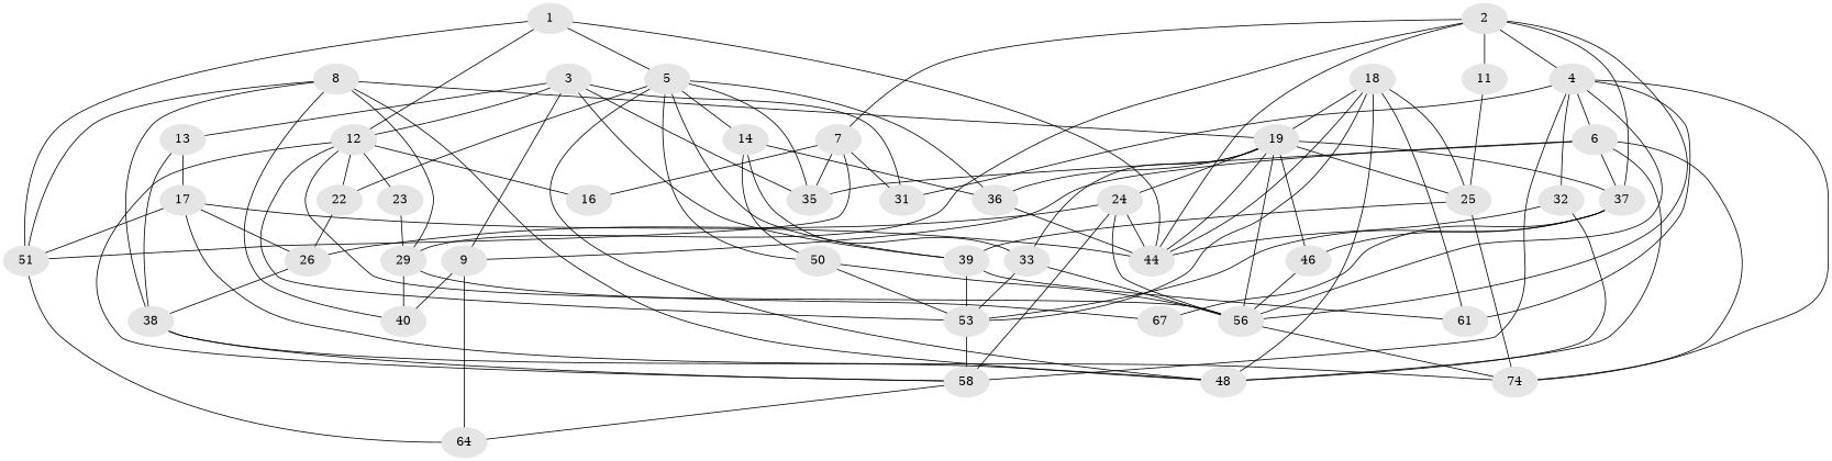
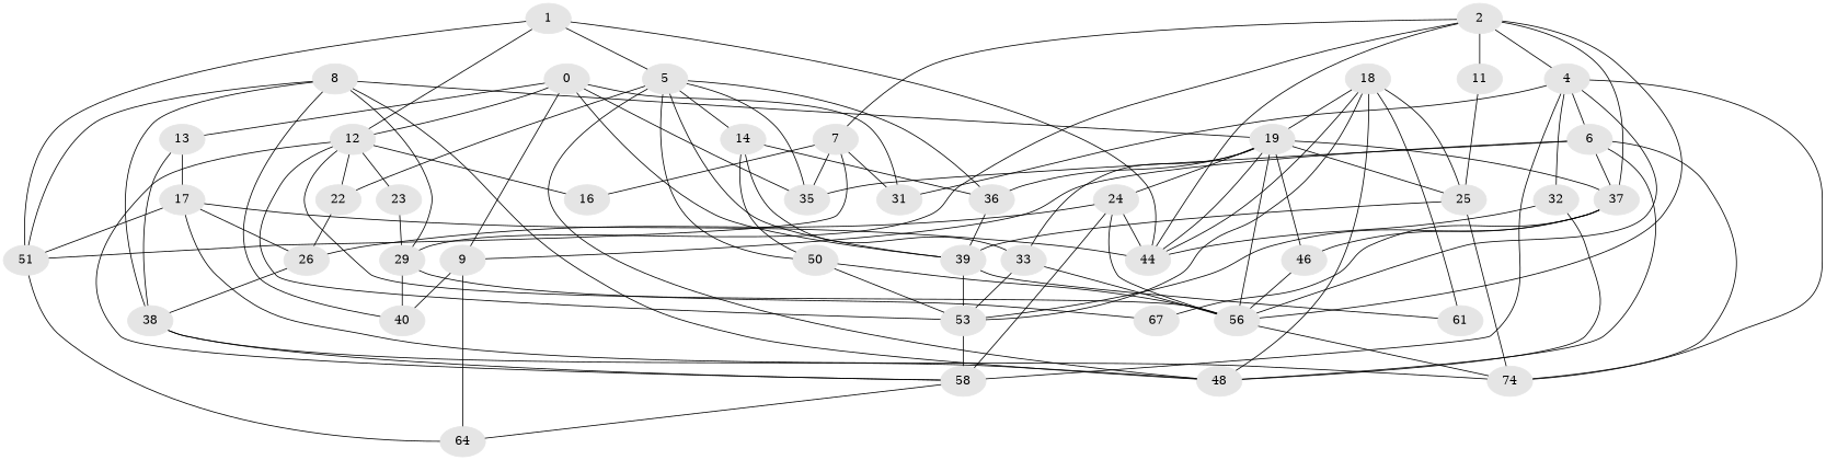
  graph {
    node [color=gray90 style=filled]
    1 [super="+27"]
    5 [super="+15"]
    12 [super="+72"]
    44 [super="+49"]
    51 [super="+52"]
    35 [super="+60"]
    39 [super="+69"]
    14 [super="+68"]
    22
    36
    48 [super="+54"]
    50
    56 [super="+75"]
    58 [super="+63"]
    16
    23
    53 [super="+65"]
    64 [super="+70"]
    2 [super="+42"]
    4 [super="+28"]
    7 [super="+71"]
    11 [super="+41"]
    29 [super="+73"]
    37 [super="+66"]
    31
    6 [super="+55"]
    32
    61
    74
    25 [super="+34"]
    40
    67
    46
-   3 [super="+47"]
+   3 [super="+47" label=0]
    9 [super="+10"]
    13
    38
    17 [super="+57"]
    33 [super="+62"]
    26
    8 [super="+45"]
    19 [super="+21"]
    24 [super="+30"]
    18 [super="+20"]
    1 -- 5
    1 -- 12
    1 -- 44
    1 -- 51
    5 -- 35
    5 -- 39
    5 -- 14
    5 -- 22
    5 -- 36
    5 -- 48
    5 -- 50
    12 -- 22
    12 -- 56
    12 -- 58
    12 -- 16
    12 -- 23
    12 -- 53
    51 -- 64
    39 -- 53
    39 -- 61
    14 -- 36
    14 -- 50
    14 -- 33
    22 -- 26
-   36 -- 44
+   36 -- 39
    50 -- 56
    50 -- 53
    56 -- 74
    58 -- 64
    23 -- 29
    53 -- 58 [weight=2]
    2 -- 44
    2 -- 56
    2 -- 4
    2 -- 7
    2 -- 11
    2 -- 29
    2 -- 37
    4 -- 56
    4 -- 58
    4 -- 31
    4 -- 6
    4 -- 32
-   4 -- 61
    4 -- 74
    7 -- 51
    7 -- 35
    7 -- 16
    7 -- 31
    11 -- 25
    29 -- 40
    29 -- 67
    37 -- 53
    37 -- 67
    37 -- 46
    6 -- 35
    6 -- 48
    6 -- 37
    6 -- 74
    6 -- 9
    32 -- 44
    32 -- 48
    25 -- 39
    25 -- 74
    46 -- 56
    3 -- 12
    3 -- 35
    3 -- 39
    3 -- 31
    3 -- 9
    3 -- 13
    9 -- 64
    9 -- 40
    13 -- 38
    13 -- 17
    38 -- 48
    38 -- 58
    17 -- 44
    17 -- 51
    17 -- 74
    17 -- 26
    33 -- 56 [weight=2]
    33 -- 53
    26 -- 38
    8 -- 51
    8 -- 48
    8 -- 29
    8 -- 40
    8 -- 38
    8 -- 19
    19 -- 44
    19 -- 36
    19 -- 56
    19 -- 37
    19 -- 25
    19 -- 46 [weight=2]
    19 -- 33
    19 -- 24
    24 -- 44
    24 -- 56
    24 -- 58
    24 -- 26
    18 -- 44
    18 -- 48
    18 -- 53
    18 -- 61
    18 -- 25
    18 -- 19
  }
